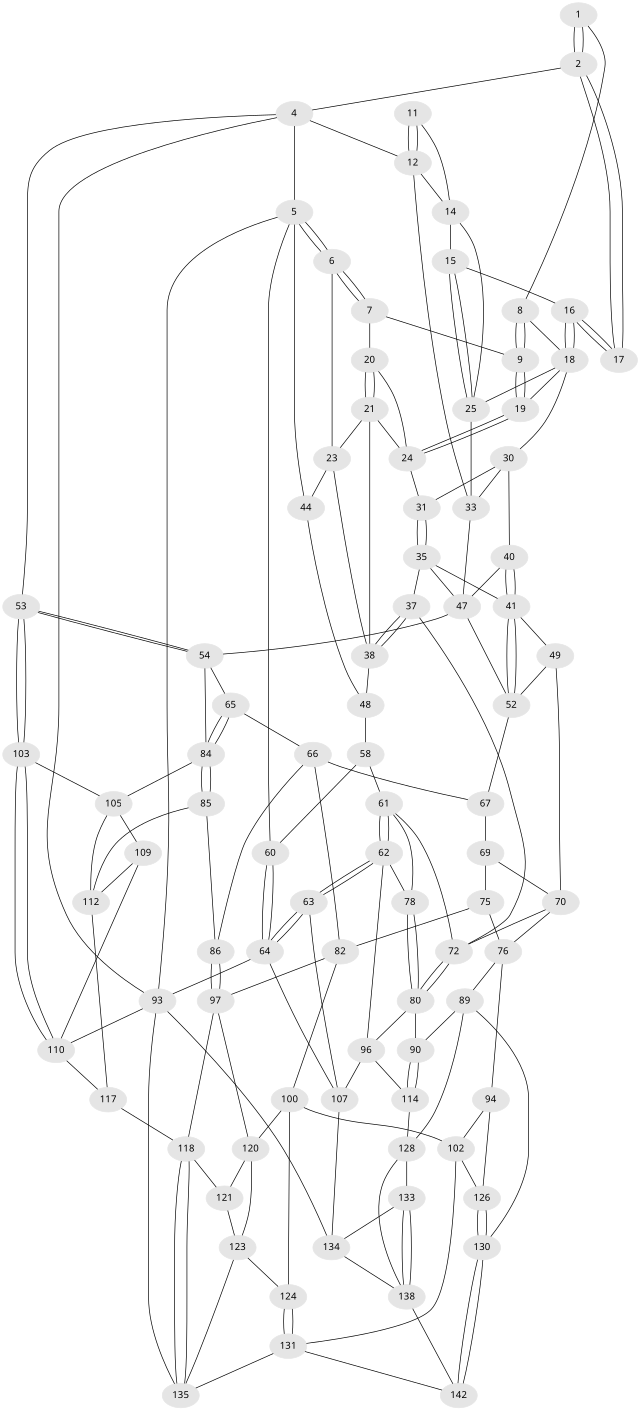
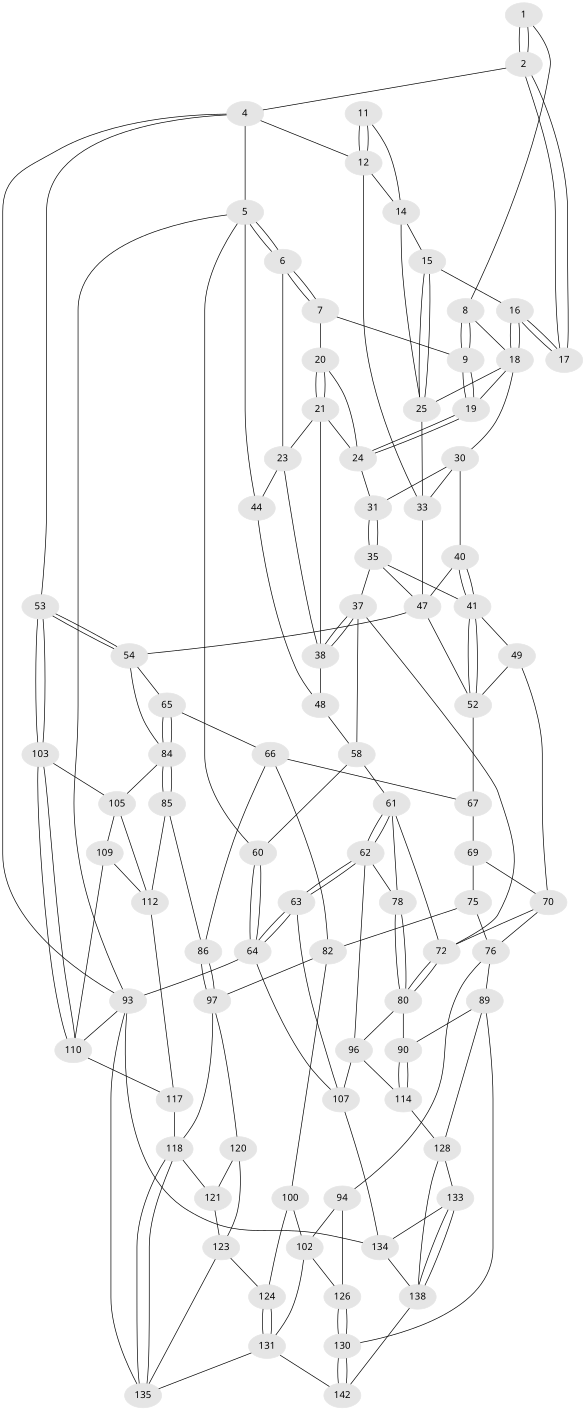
  graph {
    fontname="Noto Sans"
    node [color=gray90 fontname="Noto Sans" style=filled]
    edge [fontname="Noto Sans"]
    2 [super="+3"]
    1
    8
    4 [super="+13"]
    17
    9
    18 [super="+27"]
    5 [super="+45"]
    12 [super="+29"]
    53
    93 [super="+115"]
    6
    44
    60
    14 [super="+28"]
    33 [super="+34"]
    54 [super="+55"]
    103 [super="+104"]
    110 [super="+116"]
    134 [super="+139"]
    135 [super="+136"]
    7 [super="+10"]
    23 [super="+43"]
    48
    64 [super="+92"]
    20
    38 [super="+46"]
    19
    24 [super="+32"]
    21 [super="+22"]
    11
    15
    25 [super="+26"]
    47 [super="+51"]
    16
    30 [super="+39"]
    31
    40
    35 [super="+36"]
    41 [super="+42"]
    37 [super="+57"]
    52 [super="+56"]
    58 [super="+59"]
    72 [super="+73"]
    49 [super="+50"]
    70 [super="+71"]
    61 [super="+77"]
    80 [super="+91"]
    67 [super="+68"]
    65
    84 [super="+87"]
    76 [super="+88"]
    69 [super="+74"]
    105 [super="+108"]
    66 [super="+81"]
    85
    62 [super="+79"]
    78
    107 [super="+132"]
    63
    96 [super="+106"]
    114
    82 [super="+99"]
    86
    97 [super="+98"]
    100 [super="+101"]
    75 [super="+83"]
    94 [super="+95"]
    89 [super="+127"]
    90
    102 [super="+125"]
    126
    128 [super="+129"]
    130
    118 [super="+119"]
    120 [super="+122"]
    124
    112 [super="+113"]
    109 [super="+111"]
    117
    133
    138 [super="+140"]
    142
    131 [super="+141"]
    121
    123 [super="+137"]
    2 -- 4
    2 -- 17
    2 -- 17
    1 -- 2
    1 -- 2
    1 -- 8
    8 -- 9
    8 -- 9
    8 -- 18
    4 -- 5
    4 -- 12
    4 -- 53
    4 -- 93
    9 -- 19
    9 -- 19
    18 -- 19
    18 -- 25
    18 -- 30
    5 -- 93
    5 -- 6
    5 -- 6
    5 -- 44
    5 -- 60
    12 -- 14
    12 -- 33
    53 -- 54
    53 -- 54
    53 -- 103
    53 -- 103
    93 -- 110
    93 -- 134
    93 -- 135
    6 -- 7
    6 -- 7
    6 -- 23
    44 -- 48
    60 -- 64
    60 -- 64
    14 -- 15
    14 -- 25
    33 -- 47
    54 -- 65
    54 -- 84
    103 -- 110
    103 -- 110
    103 -- 105
    110 -- 117
    134 -- 138
    7 -- 9
    7 -- 20
    23 -- 44
    23 -- 38
    48 -- 58
    64 -- 93
    64 -- 107
    20 -- 24
    20 -- 21
    20 -- 21
    38 -- 48
    19 -- 24
    19 -- 24
    24 -- 31
    21 -- 23
    21 -- 38
    21 -- 24
    11 -- 12
    11 -- 12
    11 -- 14
    15 -- 25
    15 -- 25
    15 -- 16
    25 -- 33
    47 -- 54
    47 -- 52
    16 -- 17
    16 -- 17
    16 -- 18
    16 -- 18
    30 -- 33
    30 -- 31
    30 -- 40
    31 -- 35
    31 -- 35
    40 -- 47
    40 -- 41
    40 -- 41
    35 -- 47
    35 -- 41
    35 -- 37
    41 -- 52
    41 -- 52
    41 -- 49
    37 -- 38
    37 -- 38
+   37 -- 58
    37 -- 72
    52 -- 67
    58 -- 60
    58 -- 61
    72 -- 80
    72 -- 80
    49 -- 52
    49 -- 70
    70 -- 72
    70 -- 76
    61 -- 72
    61 -- 62
    61 -- 62
    61 -- 78
    80 -- 96
    80 -- 90
    67 -- 69 [weight=2]
    65 -- 84
    65 -- 84
    65 -- 66
    84 -- 105
    84 -- 85
    84 -- 85
    76 -- 94
    76 -- 89
    69 -- 70
    69 -- 75
    105 -- 112
    105 -- 109
    66 -- 67
    66 -- 82
    66 -- 86
    85 -- 86
    85 -- 112
    62 -- 78
    62 -- 63
    62 -- 63
    62 -- 96
    78 -- 80
    78 -- 80
    107 -- 134
    63 -- 64
    63 -- 64
    63 -- 107
    96 -- 107
    96 -- 114
    114 -- 128
    82 -- 97
    82 -- 100
    86 -- 97
    86 -- 97
    97 -- 118
    97 -- 120
    100 -- 102
-   100 -- 120
    100 -- 124
    75 -- 76
    75 -- 82
    94 -- 102
    94 -- 126
    89 -- 90
    89 -- 128
    89 -- 130
    90 -- 114
    90 -- 114
    102 -- 126
    102 -- 131
    126 -- 130
    126 -- 130
    128 -- 133
    128 -- 138
    130 -- 142
    130 -- 142
    118 -- 135
    118 -- 135
    118 -- 121
    120 -- 121
    120 -- 123
    124 -- 131
    124 -- 131
    112 -- 117
    109 -- 110
    109 -- 112
    117 -- 118
    133 -- 134
    133 -- 138
    133 -- 138
    138 -- 142
    131 -- 135
    131 -- 142
    121 -- 123
    123 -- 135
    123 -- 124
  }
